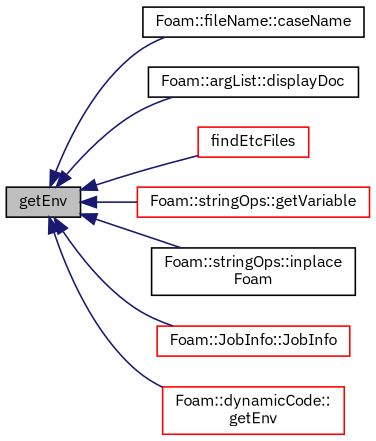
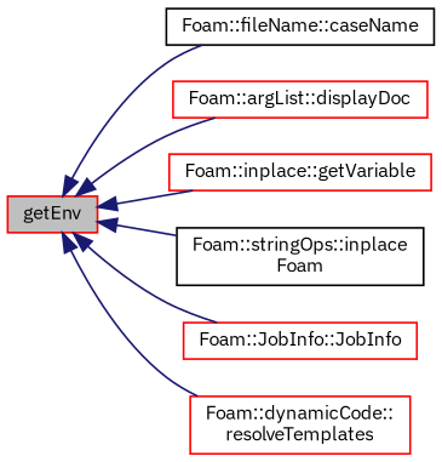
  digraph {
    fontname="IBM Plex Sans"
    rankdir=LR
    node [color=red fontname="IBM Plex Sans" fontsize=10 shape=record]
    edge [color=midnightblue dir=back fontname="IBM Plex Sans" fontsize=10 labelfontname=FreeSans labelfontsize=10 style=solid]
-   n1 [color=black fillcolor=grey75 fontcolor=black height=0.2 label=getEnv style=filled width=0.4]
+   n1 [fillcolor=grey75 fontcolor=black height=0.2 label=getEnv style=filled width=0.4]
    n2 [color=black height=0.2 label="Foam::fileName::caseName" width=0.4]
-   n3 [color=black height=0.2 label="Foam::argList::displayDoc" width=0.4]
-   n4 [height=0.2 label=findEtcFiles width=0.4]
-   n5 [height=0.2 label="Foam::stringOps::getVariable" width=0.4]
+   n3 [height=0.2 label="Foam::argList::displayDoc" width=0.4]
+   n5 [height=0.2 label="Foam::inplace::getVariable" width=0.4]
    n6 [color=black height=0.2 label="Foam::stringOps::inplace\lFoam" width=0.4]
    n7 [height=0.2 label="Foam::JobInfo::JobInfo" width=0.4]
-   n8 [height=0.2 label="Foam::dynamicCode::\lgetEnv" width=0.4]
+   n8 [height=0.2 label="Foam::dynamicCode::\lresolveTemplates" width=0.4]
    n1 -> n2
    n1 -> n3
-   n1 -> n4
    n1 -> n5
    n1 -> n6
    n1 -> n7
    n1 -> n8
  }
